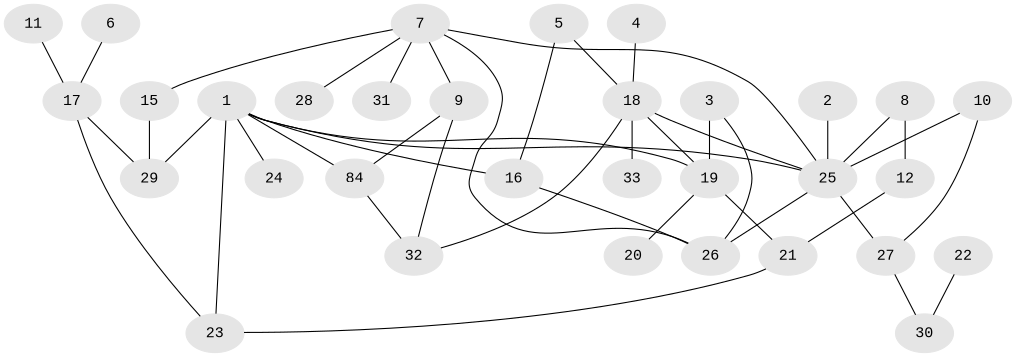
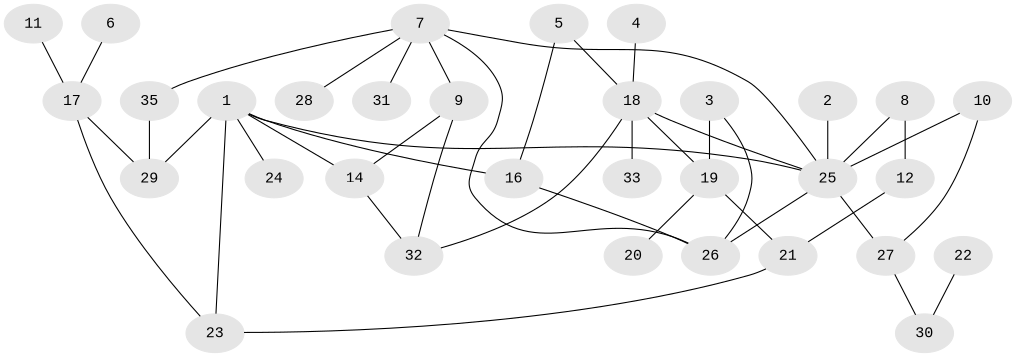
  graph {
    fontname="Liberation Mono"
    node [color=gray90 fontname="Liberation Mono" style=filled]
    edge [fontname="Liberation Mono" weight=1.0]
    1
-   14 [label=84]
+   14
    16
    19
    23
    24
    25
    29
    6
    17
    32
    26
    21
    20
    27
    2
    3
    4
    18
    33
    5
    7
    9
-   15
+   15 [label=35]
    28
    31
    8
    12
    10
    30
    11
    22
    1 -- 14
    1 -- 16
-   1 -- 19 [weight=2.0]
    1 -- 23
    1 -- 24
    1 -- 25
    1 -- 29
    14 -- 32
    16 -- 26
    19 -- 21
    19 -- 20
    25 -- 26
    25 -- 27
    6 -- 17
    17 -- 23
    17 -- 29
    21 -- 23
    27 -- 30
    2 -- 25
    3 -- 19
    3 -- 26
    4 -- 18
    18 -- 19
    18 -- 25
    18 -- 32
    18 -- 33
    5 -- 16
    5 -- 18
    7 -- 25
    7 -- 26
    7 -- 9
    7 -- 15
    7 -- 28
    7 -- 31
    9 -- 14
    9 -- 32
    15 -- 29
    8 -- 25
    8 -- 12
    12 -- 21
    10 -- 25
    10 -- 27
    11 -- 17
    22 -- 30
  }
